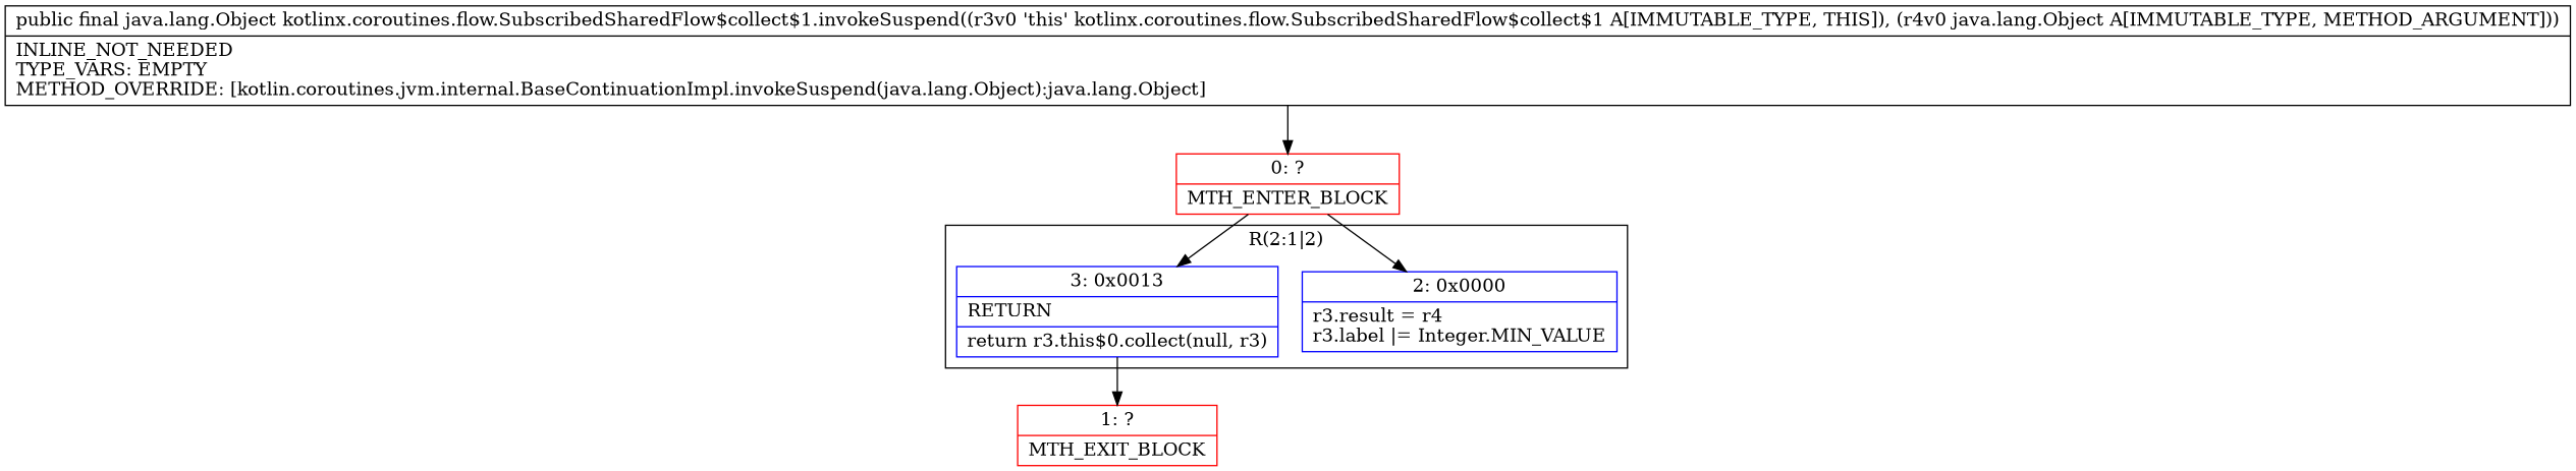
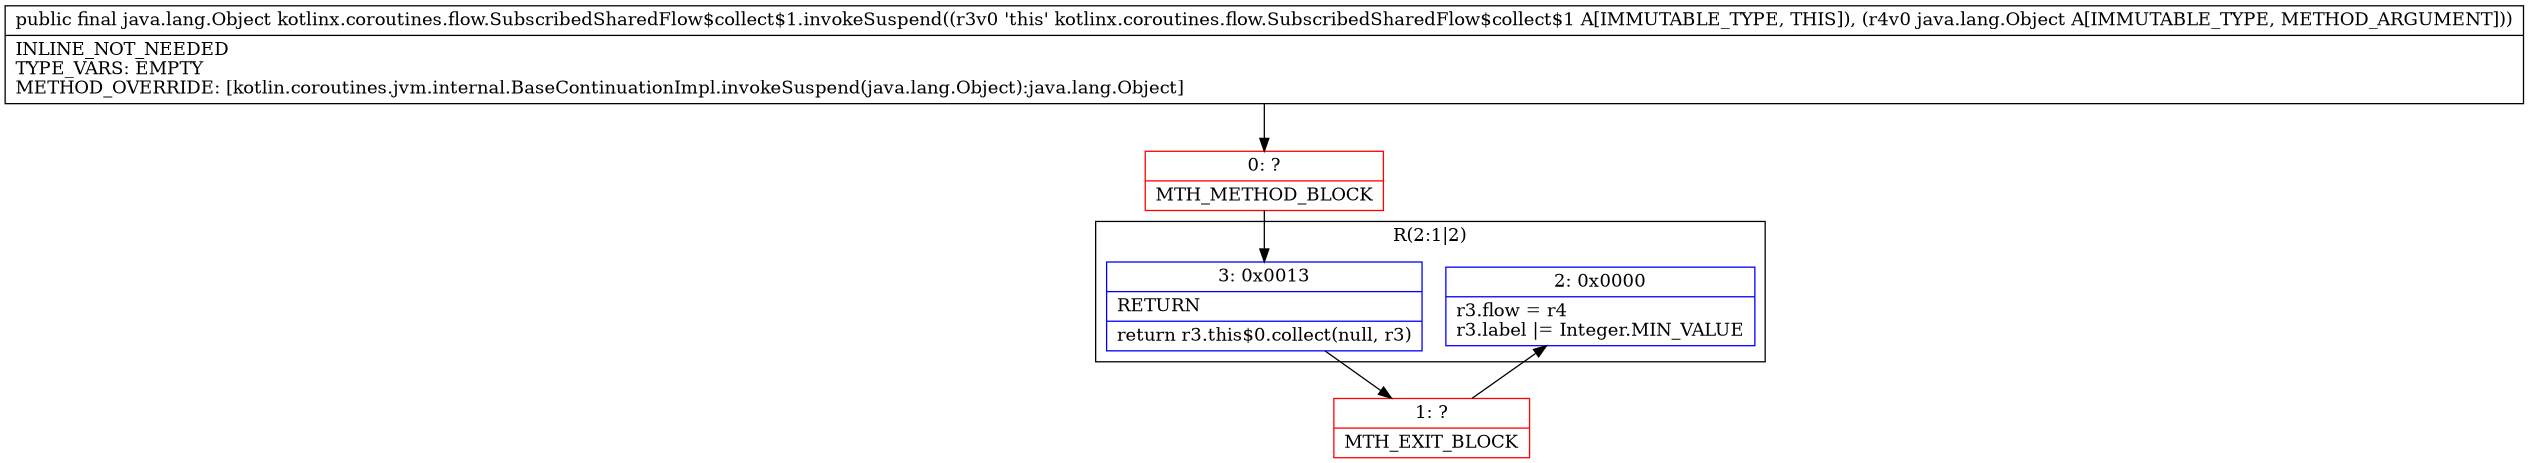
  digraph {
    node [color=blue shape=record]
-   n1 [label="{2\:\ 0x0000|r3.result = r4\lr3.label \|= Integer.MIN_VALUE\l}"]
+   n1 [label="{2\:\ 0x0000|r3.flow = r4\lr3.label \|= Integer.MIN_VALUE\l}"]
    n2 [label="{3\:\ 0x0013|RETURN\l|return r3.this$0.collect(null, r3)\l}"]
    n3 [color=red label="{1\:\ ?|MTH_EXIT_BLOCK\l}"]
-   n4 [color=red label="{0\:\ ?|MTH_ENTER_BLOCK\l}"]
+   n4 [color=red label="{0\:\ ?|MTH_METHOD_BLOCK\l}"]
    n5 [label="{public final java.lang.Object kotlinx.coroutines.flow.SubscribedSharedFlow$collect$1.invokeSuspend((r3v0 'this' kotlinx.coroutines.flow.SubscribedSharedFlow$collect$1 A[IMMUTABLE_TYPE, THIS]), (r4v0 java.lang.Object A[IMMUTABLE_TYPE, METHOD_ARGUMENT]))  | INLINE_NOT_NEEDED\lTYPE_VARS: EMPTY\lMETHOD_OVERRIDE: [kotlin.coroutines.jvm.internal.BaseContinuationImpl.invokeSuspend(java.lang.Object):java.lang.Object]\l}" color=""]
    subgraph cluster_1 {
      label="R(2:1|2)"
      n1
      n2
    }
    n2 -> n3
-   n4 -> n1
+   n3 -> n1
    n4 -> n2
    n5 -> n4
  }
